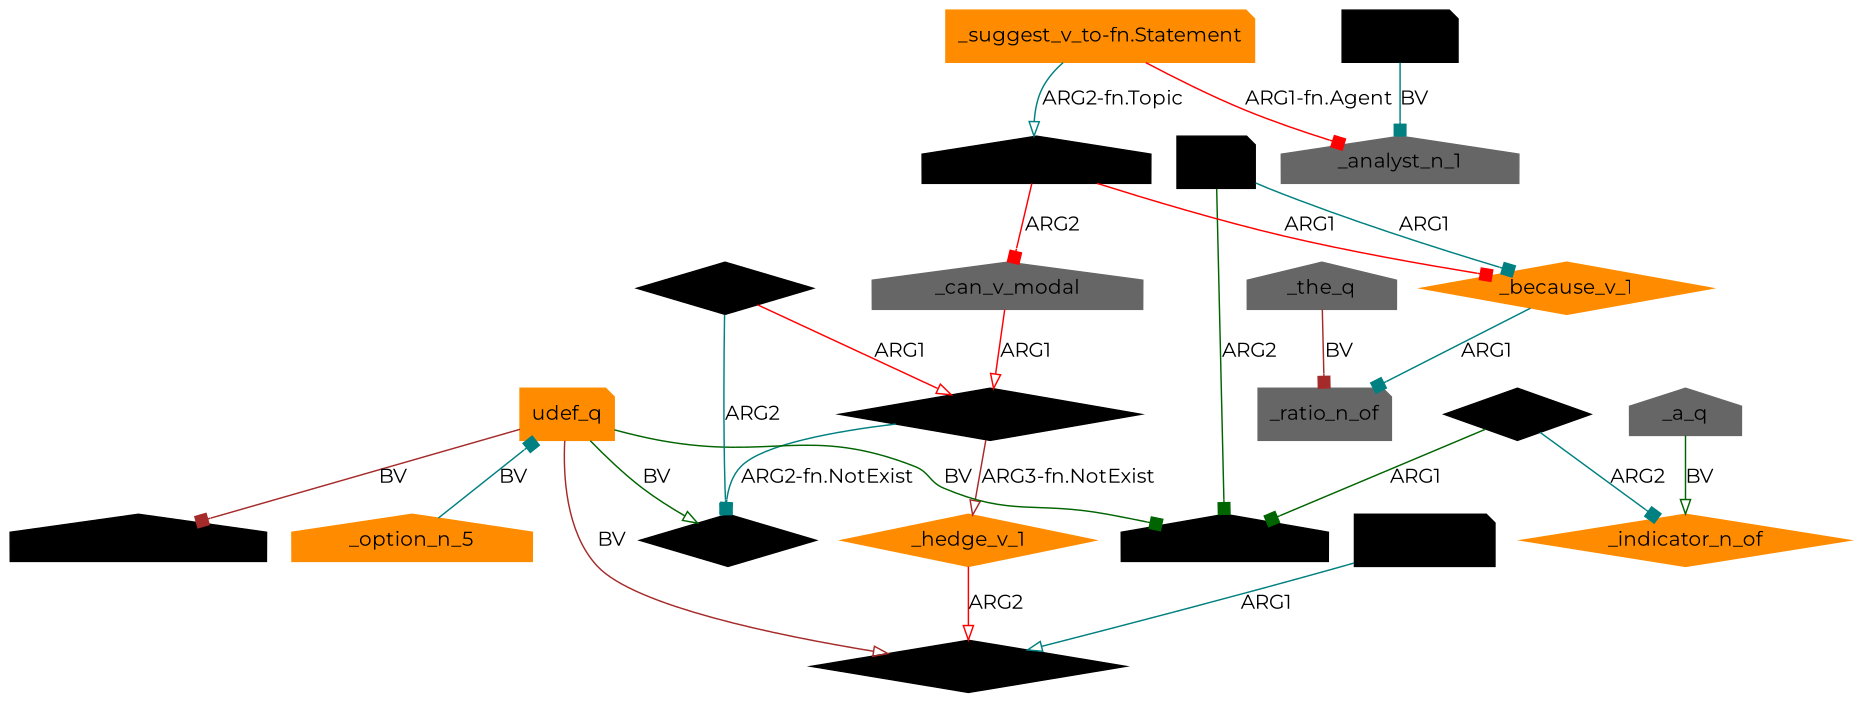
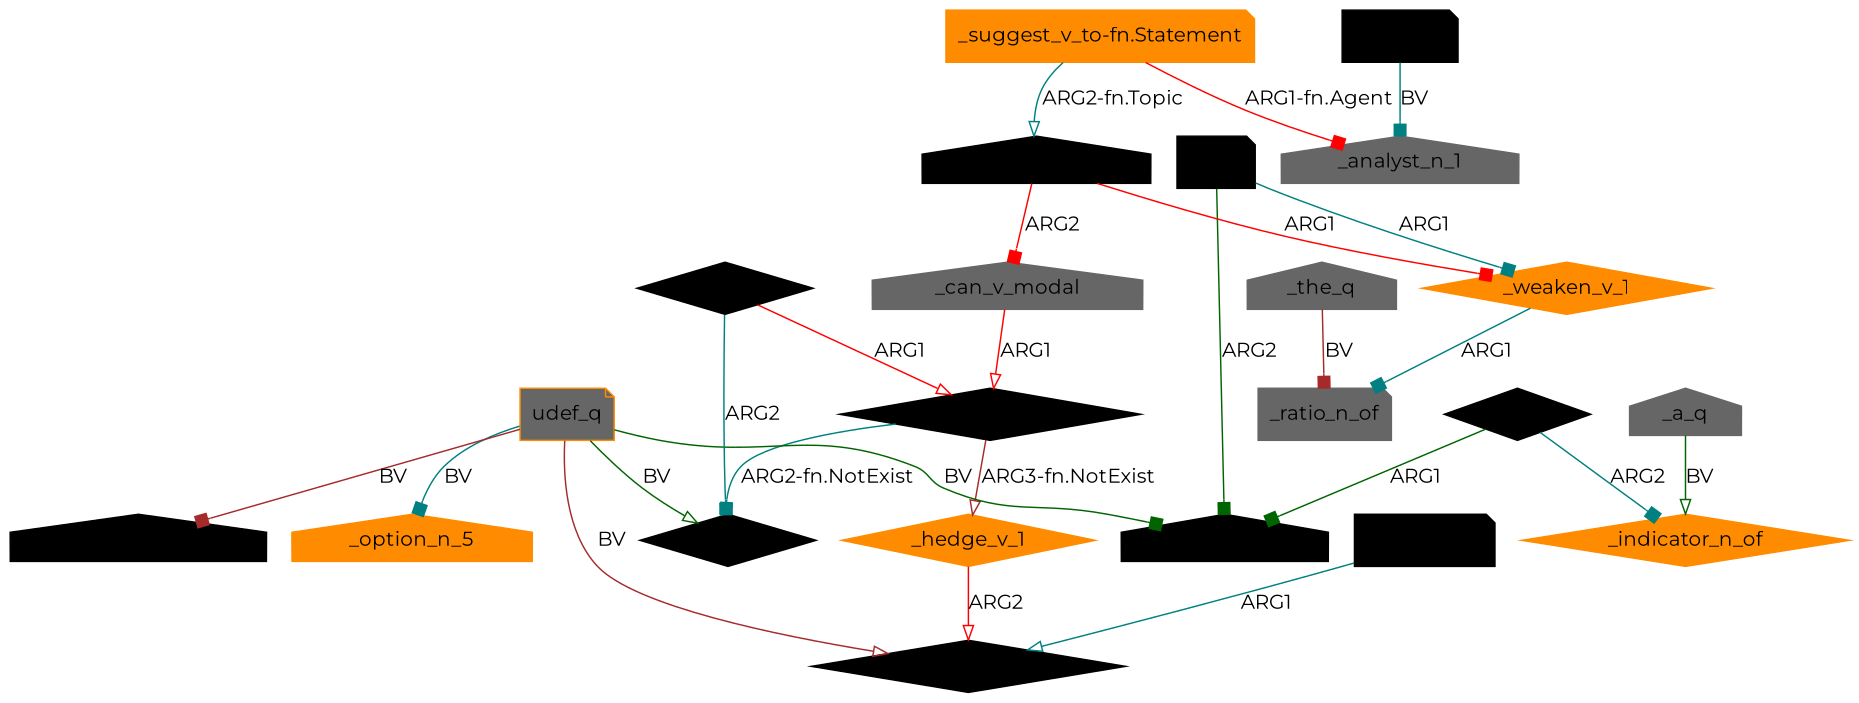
  digraph {
    fontname=Montserrat
    node [color=black fontname=Montserrat shape=diamond style=filled]
    edge [arrowhead=box color=teal fontname=Montserrat]
    _in_p [shape=note]
-   _weaken_v_1 [color=darkorange label=_because_v_1]
+   _weaken_v_1 [color=darkorange]
    _value_n_1 [shape=house]
    _ratio_n_of [color=gray40 shape=note]
    _because_x [shape=house]
    _can_v_modal [color=gray40 shape=house]
    "_use_v_1-fn.IN"
    _and_c
    _hedge_v_1 [color=darkorange]
    "_suggest_v_to-fn.Statement" [color=darkorange shape=note]
    _analyst_n_1 [color=gray40 shape=house]
-   udef_q [color=darkorange shape=note]
+   udef_q [color=darkorange shape=note fillcolor=gray40]
    n13 [color=darkorange label=_option_n_5 shape=house]
    _product_n_1 [shape=house]
    _position_n_of
    _as_p
    _indicator_n_of [color=darkorange]
    parg_d
    _a_q [color=gray40 shape=house]
    _some_q [shape=note]
    _the_q [color=gray40 shape=house]
    _short_a_of [shape=note]
    _in_p -> _weaken_v_1 [label=ARG1]
    _in_p -> _value_n_1 [color=darkgreen label=ARG2]
    _weaken_v_1 -> _ratio_n_of [label=ARG1]
    _because_x -> _weaken_v_1 [color=red label=ARG1]
    _because_x -> _can_v_modal [color=red label=ARG2]
    _can_v_modal -> "_use_v_1-fn.IN" [arrowhead=onormal color=red label=ARG1]
    "_use_v_1-fn.IN" -> _and_c [label="ARG2-fn.NotExist"]
    "_use_v_1-fn.IN" -> _hedge_v_1 [arrowhead=onormal color=brown label="ARG3-fn.NotExist"]
    _hedge_v_1 -> _position_n_of [arrowhead=onormal color=red label=ARG2]
    "_suggest_v_to-fn.Statement" -> _because_x [arrowhead=onormal label="ARG2-fn.Topic"]
    "_suggest_v_to-fn.Statement" -> _analyst_n_1 [color=red label="ARG1-fn.Agent"]
    udef_q -> _value_n_1 [color=darkgreen label=BV]
    udef_q -> _and_c [arrowhead=onormal color=darkgreen label=BV]
-   n13 -> udef_q [label=BV]
+   udef_q -> n13 [label=BV]
    udef_q -> _product_n_1 [color=brown label=BV]
    udef_q -> _position_n_of [arrowhead=onormal color=brown label=BV]
    _as_p -> _value_n_1 [color=darkgreen label=ARG1]
    _as_p -> _indicator_n_of [label=ARG2]
    parg_d -> "_use_v_1-fn.IN" [arrowhead=onormal color=red label=ARG1]
    parg_d -> _and_c [label=ARG2]
    _a_q -> _indicator_n_of [arrowhead=onormal color=darkgreen label=BV]
    _some_q -> _analyst_n_1 [label=BV]
    _the_q -> _ratio_n_of [color=brown label=BV]
    _short_a_of -> _position_n_of [arrowhead=onormal label=ARG1]
  }
